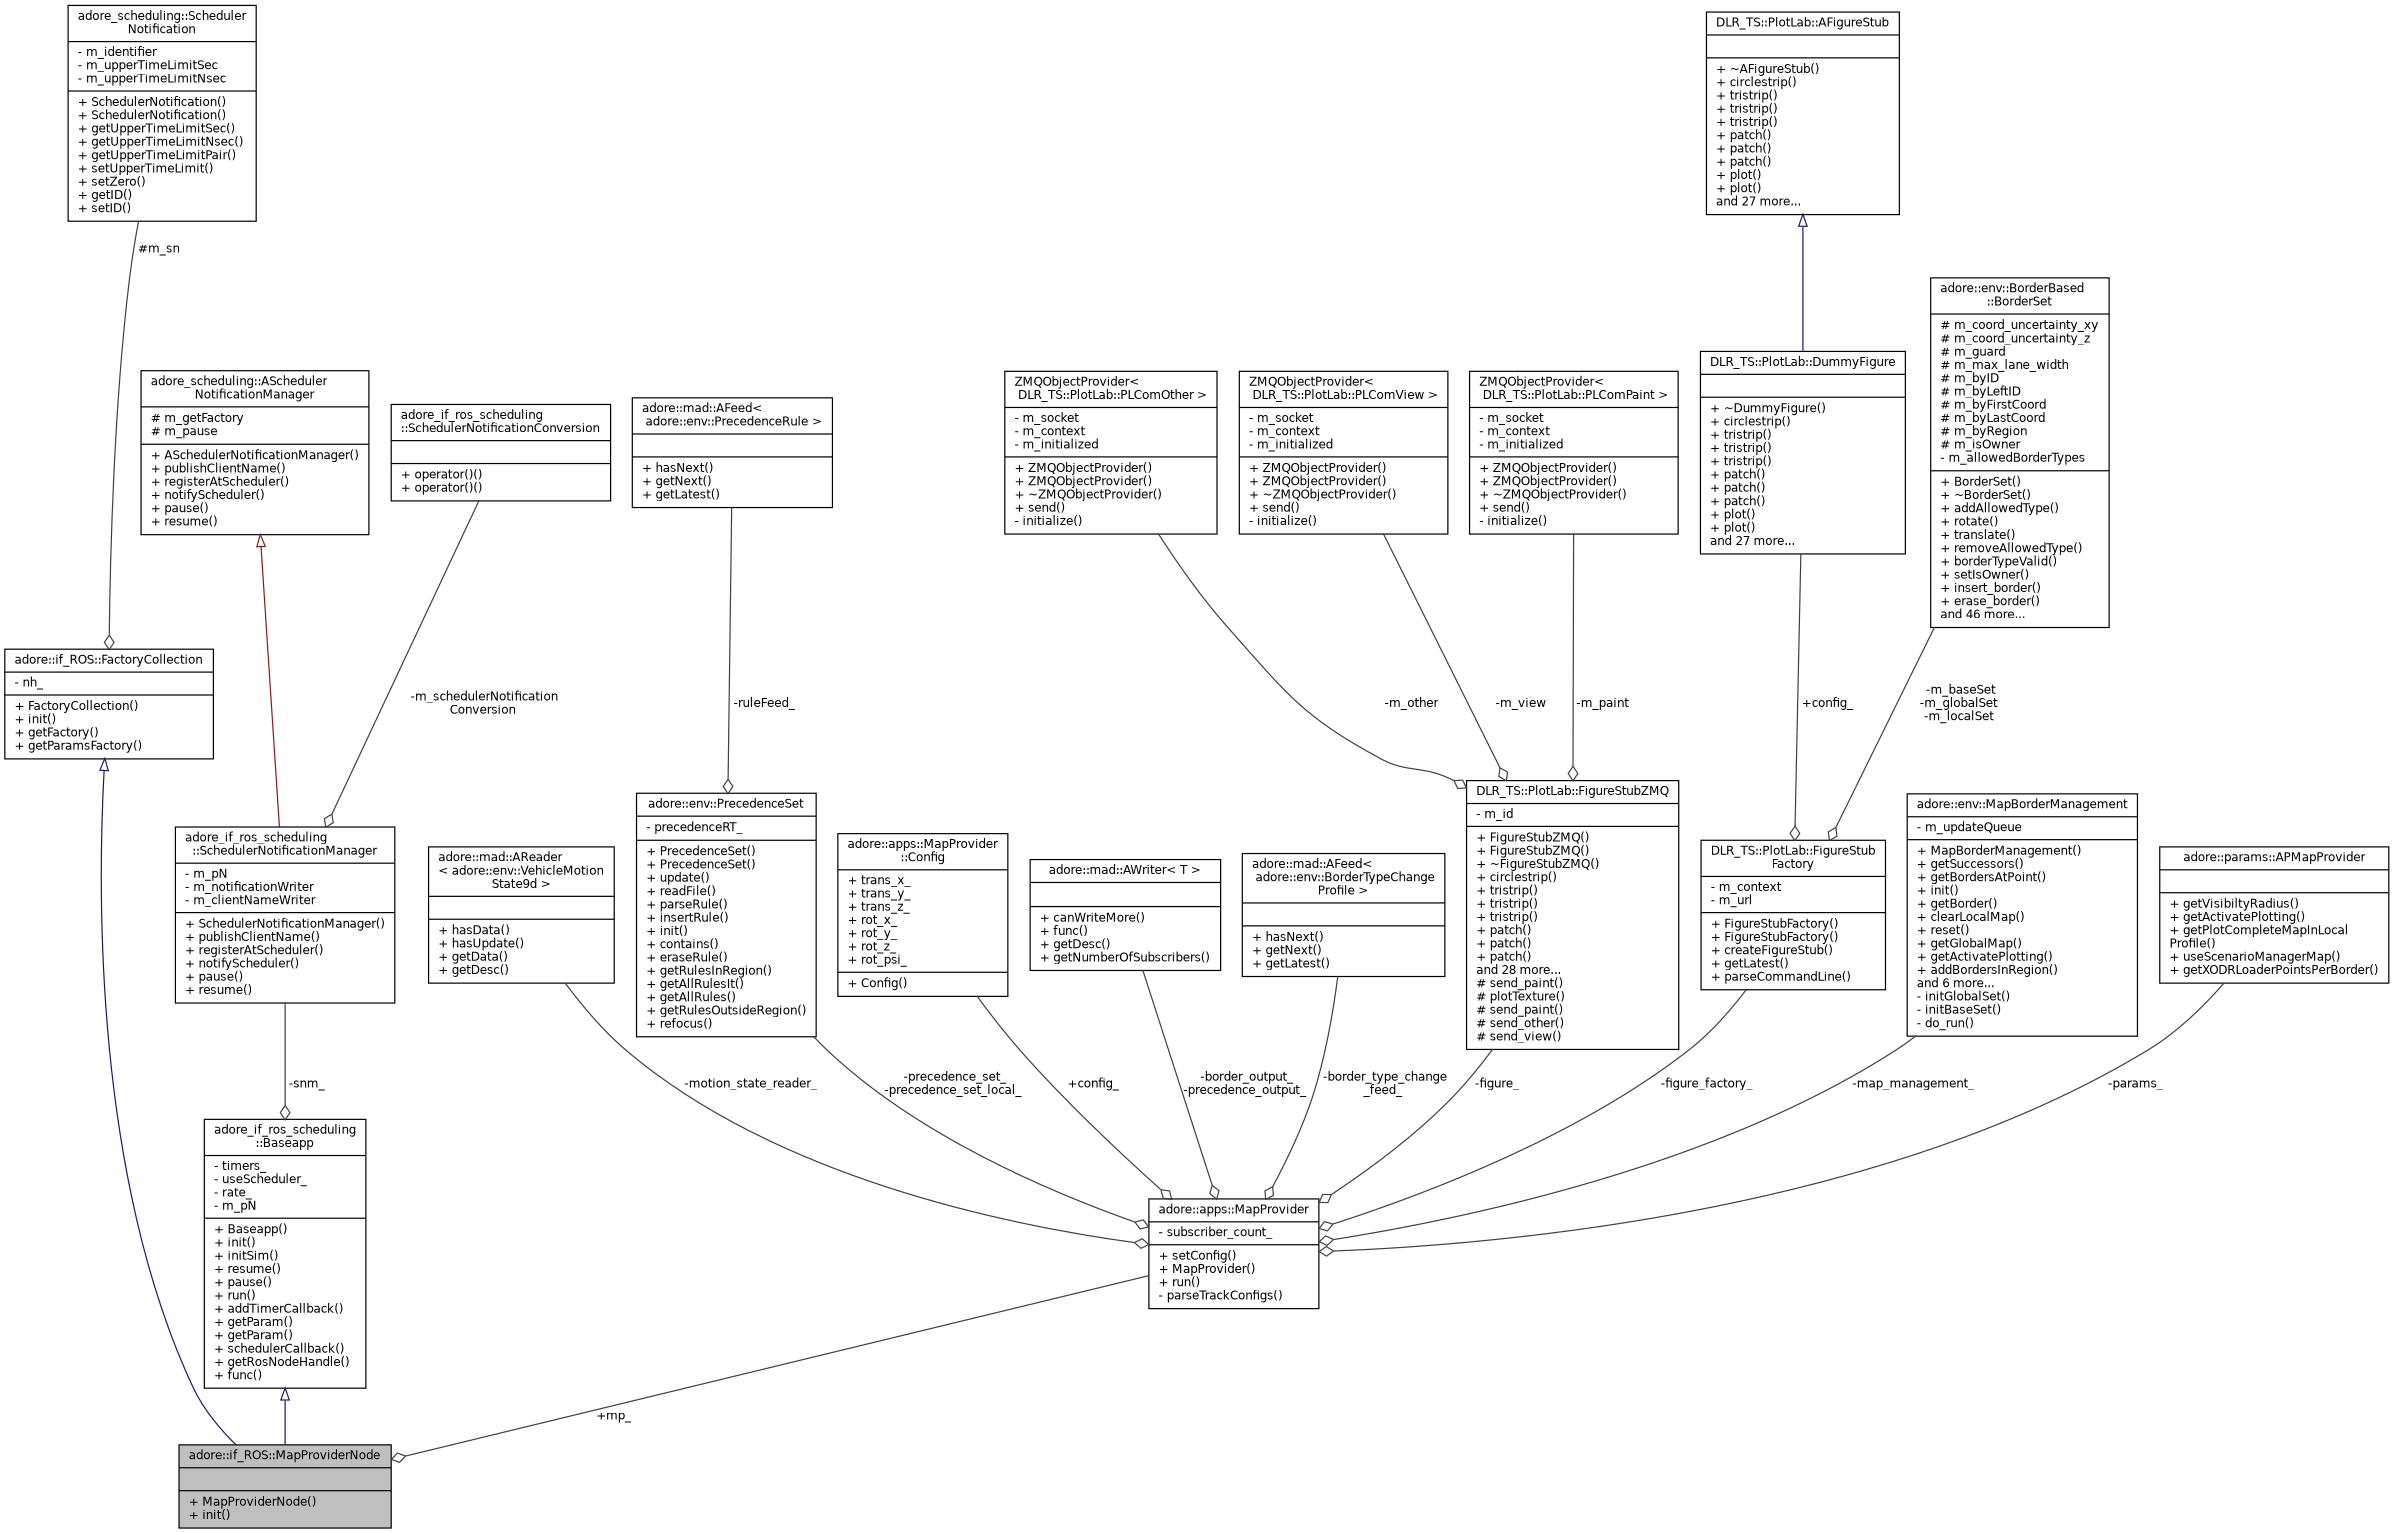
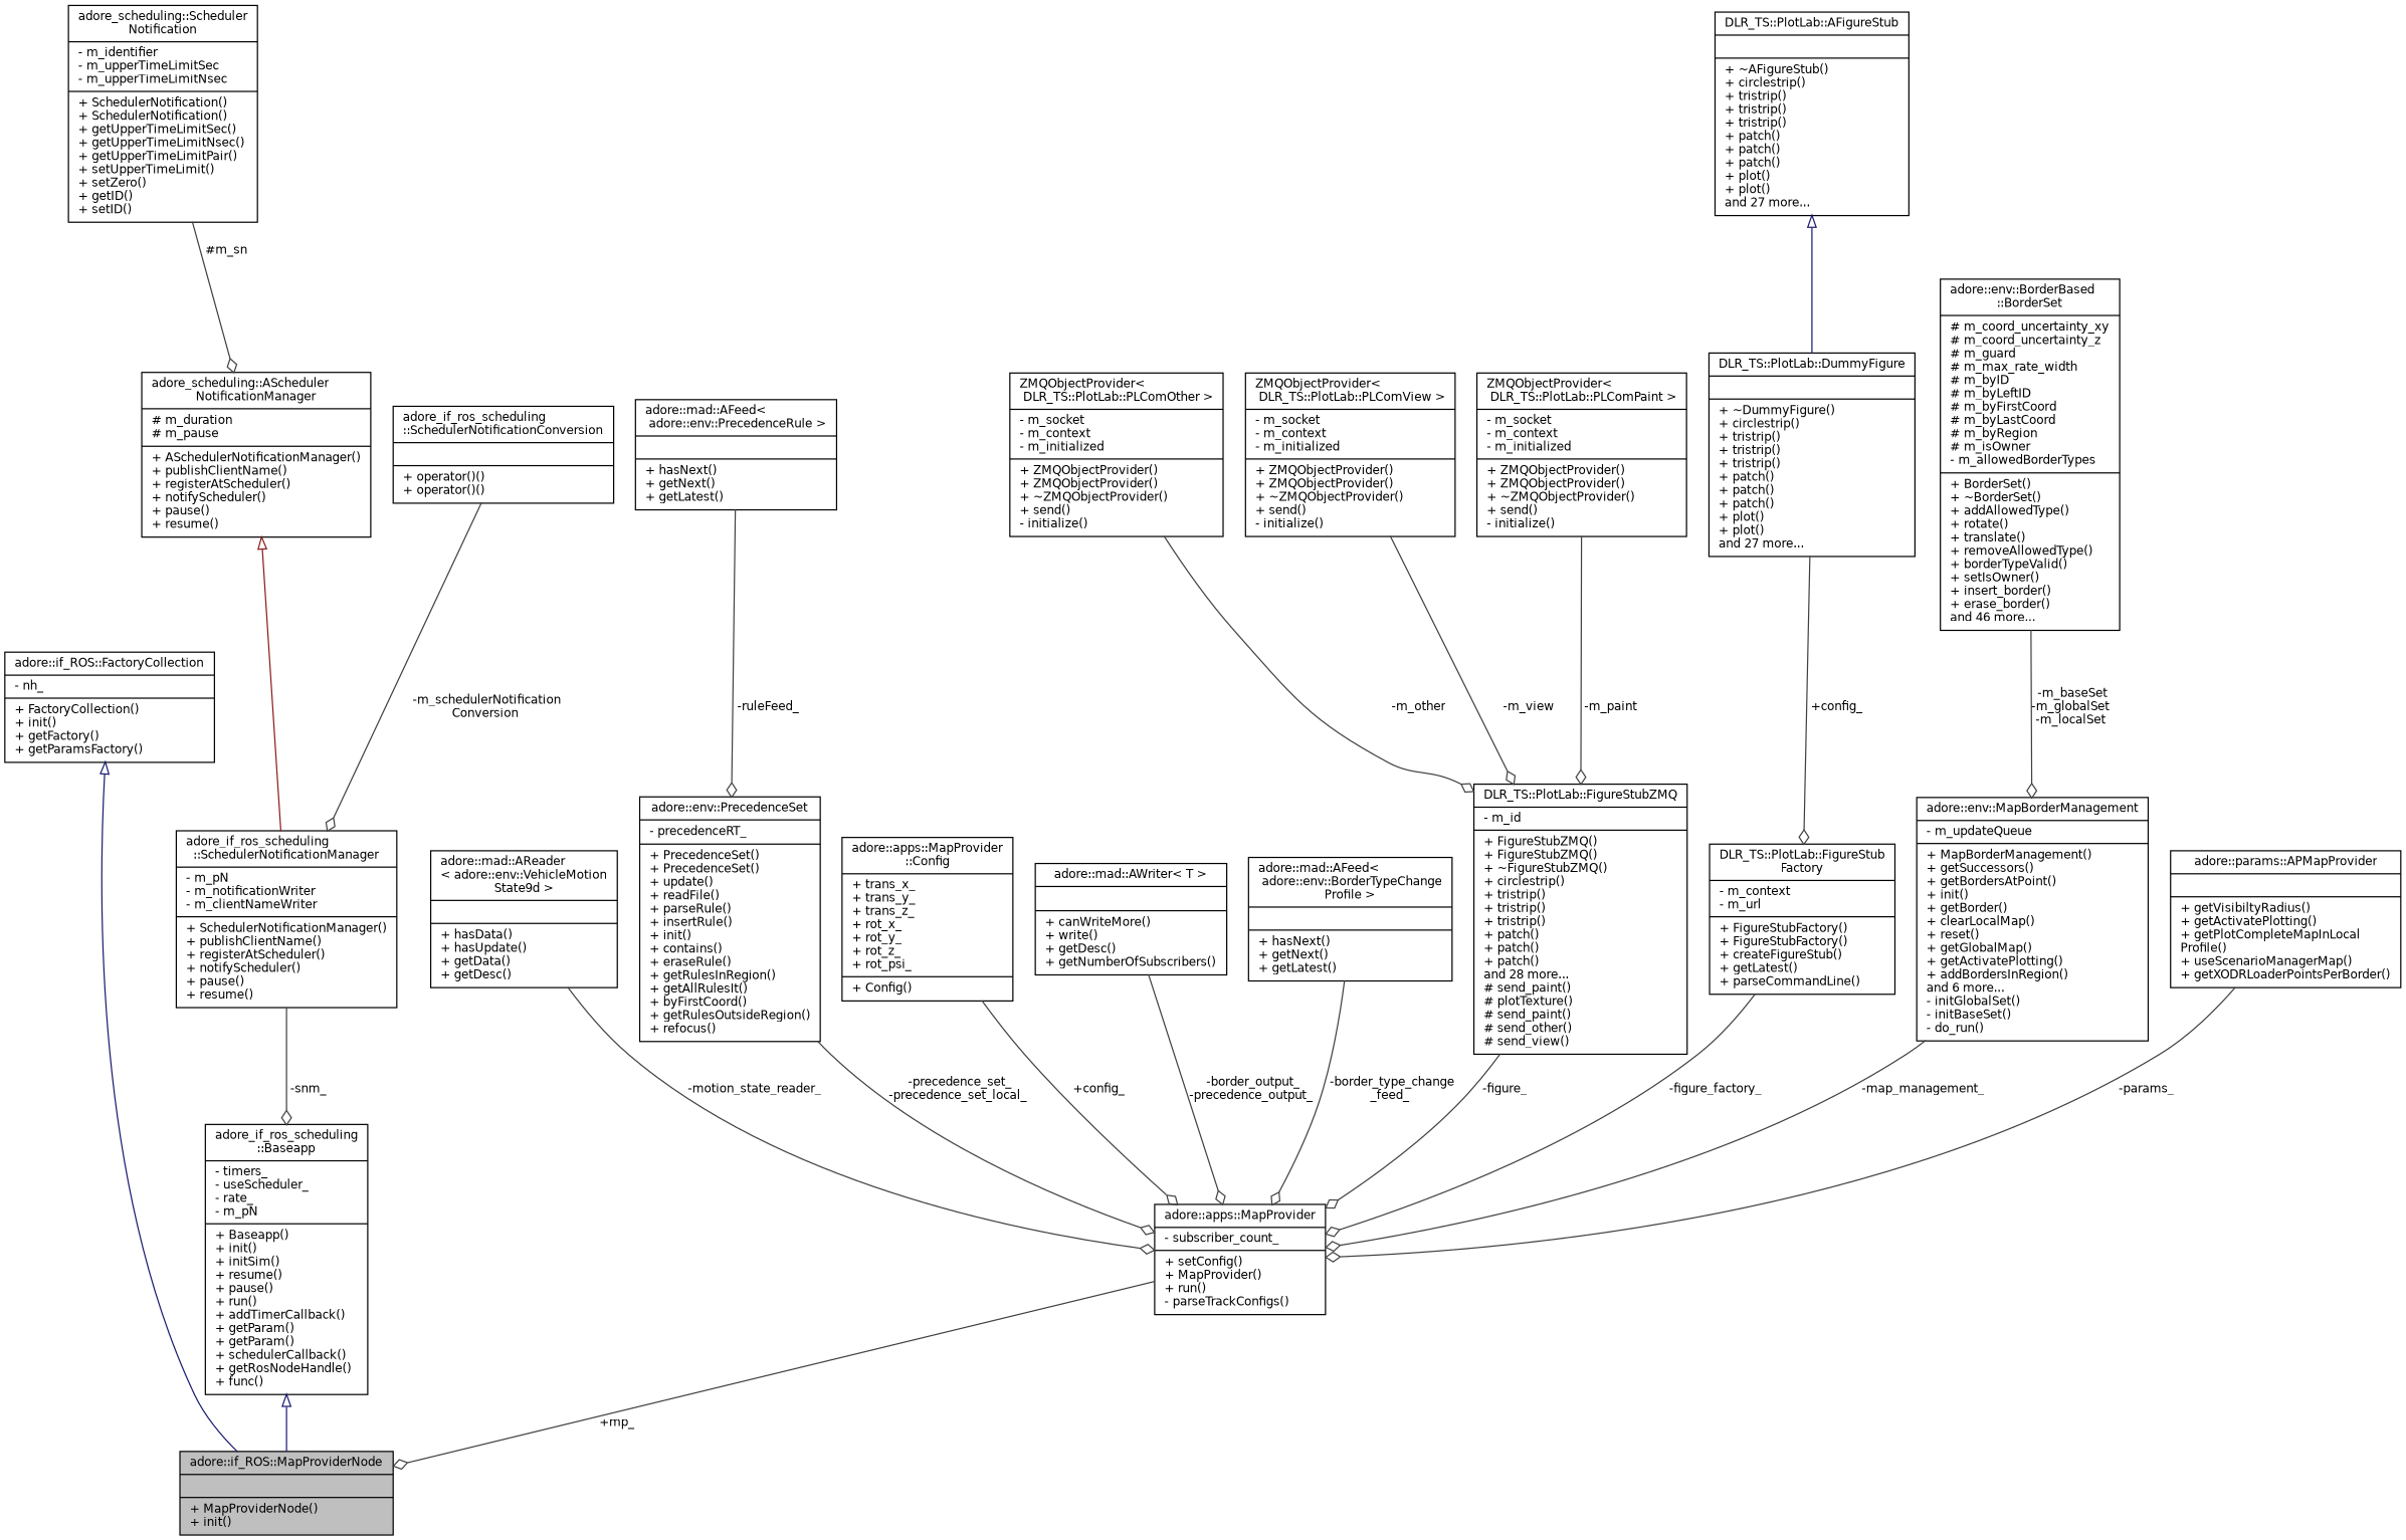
  digraph {
    node [color=black fillcolor=white fontname=Helvetica fontsize=10 shape=record style=filled]
    edge [color=grey25 fontname=Helvetica fontsize=10 labelfontname=Helvetica labelfontsize=10 style=solid arrowhead=odiamond]
    n1 [fillcolor=grey75 fontcolor=black height=0.2 label="{adore::if_ROS::MapProviderNode\n||+ MapProviderNode()\l+ init()\l}" width=0.4]
    n2 [height=0.2 label="{adore::if_ROS::FactoryCollection\n|- nh_\l|+ FactoryCollection()\l+ init()\l+ getFactory()\l+ getParamsFactory()\l}" width=0.4]
    n3 [height=0.2 label="{adore_if_ros_scheduling\l::Baseapp\n|- timers_\l- useScheduler_\l- rate_\l- m_pN\l|+ Baseapp()\l+ init()\l+ initSim()\l+ resume()\l+ pause()\l+ run()\l+ addTimerCallback()\l+ getParam()\l+ getParam()\l+ schedulerCallback()\l+ getRosNodeHandle()\l+ func()\l}" width=0.4]
    n4 [height=0.2 label="{adore_if_ros_scheduling\l::SchedulerNotificationManager\n|- m_pN\l- m_notificationWriter\l- m_clientNameWriter\l|+ SchedulerNotificationManager()\l+ publishClientName()\l+ registerAtScheduler()\l+ notifyScheduler()\l+ pause()\l+ resume()\l}" width=0.4]
-   n5 [height=0.2 label="{adore_scheduling::AScheduler\lNotificationManager\n|# m_getFactory\l# m_pause\l|+ ASchedulerNotificationManager()\l+ publishClientName()\l+ registerAtScheduler()\l+ notifyScheduler()\l+ pause()\l+ resume()\l}" width=0.4]
+   n5 [height=0.2 label="{adore_scheduling::AScheduler\lNotificationManager\n|# m_duration\l# m_pause\l|+ ASchedulerNotificationManager()\l+ publishClientName()\l+ registerAtScheduler()\l+ notifyScheduler()\l+ pause()\l+ resume()\l}" width=0.4]
    n6 [height=0.2 label="{adore_scheduling::Scheduler\lNotification\n|- m_identifier\l- m_upperTimeLimitSec\l- m_upperTimeLimitNsec\l|+ SchedulerNotification()\l+ SchedulerNotification()\l+ getUpperTimeLimitSec()\l+ getUpperTimeLimitNsec()\l+ getUpperTimeLimitPair()\l+ setUpperTimeLimit()\l+ setZero()\l+ getID()\l+ setID()\l}" width=0.4]
    n7 [height=0.2 label="{adore_if_ros_scheduling\l::SchedulerNotificationConversion\n||+ operator()()\l+ operator()()\l}" width=0.4]
    n8 [height=0.2 label="{adore::apps::MapProvider\n|- subscriber_count_\l|+ setConfig()\l+ MapProvider()\l+ run()\l- parseTrackConfigs()\l}" width=0.4]
    n9 [height=0.2 label="{adore::mad::AReader\l\< adore::env::VehicleMotion\lState9d \>\n||+ hasData()\l+ hasUpdate()\l+ getData()\l+ getDesc()\l}" width=0.4]
-   n10 [height=0.2 label="{adore::env::PrecedenceSet\n|- precedenceRT_\l|+ PrecedenceSet()\l+ PrecedenceSet()\l+ update()\l+ readFile()\l+ parseRule()\l+ insertRule()\l+ init()\l+ contains()\l+ eraseRule()\l+ getRulesInRegion()\l+ getAllRulesIt()\l+ getAllRules()\l+ getRulesOutsideRegion()\l+ refocus()\l}" width=0.4]
+   n10 [height=0.2 label="{adore::env::PrecedenceSet\n|- precedenceRT_\l|+ PrecedenceSet()\l+ PrecedenceSet()\l+ update()\l+ readFile()\l+ parseRule()\l+ insertRule()\l+ init()\l+ contains()\l+ eraseRule()\l+ getRulesInRegion()\l+ getAllRulesIt()\l+ byFirstCoord()\l+ getRulesOutsideRegion()\l+ refocus()\l}" width=0.4]
    n11 [height=0.2 label="{adore::mad::AFeed\<\l adore::env::PrecedenceRule \>\n||+ hasNext()\l+ getNext()\l+ getLatest()\l}" width=0.4]
    n12 [height=0.2 label="{adore::apps::MapProvider\l::Config\n|+ trans_x_\l+ trans_y_\l+ trans_z_\l+ rot_x_\l+ rot_y_\l+ rot_z_\l+ rot_psi_\l|+ Config()\l}" width=0.4]
-   n13 [height=0.2 label="{adore::mad::AWriter\< T \>\n||+ canWriteMore()\l+ func()\l+ getDesc()\l+ getNumberOfSubscribers()\l}" width=0.4]
+   n13 [height=0.2 label="{adore::mad::AWriter\< T \>\n||+ canWriteMore()\l+ write()\l+ getDesc()\l+ getNumberOfSubscribers()\l}" width=0.4]
    n14 [height=0.2 label="{adore::mad::AFeed\<\l adore::env::BorderTypeChange\lProfile \>\n||+ hasNext()\l+ getNext()\l+ getLatest()\l}" width=0.4]
    n15 [height=0.2 label="{DLR_TS::PlotLab::FigureStubZMQ\n|- m_id\l|+ FigureStubZMQ()\l+ FigureStubZMQ()\l+ ~FigureStubZMQ()\l+ circlestrip()\l+ tristrip()\l+ tristrip()\l+ tristrip()\l+ patch()\l+ patch()\l+ patch()\land 28 more...\l# send_paint()\l# plotTexture()\l# send_paint()\l# send_other()\l# send_view()\l}" width=0.4]
    n16 [height=0.2 label="{DLR_TS::PlotLab::AFigureStub\n||+ ~AFigureStub()\l+ circlestrip()\l+ tristrip()\l+ tristrip()\l+ tristrip()\l+ patch()\l+ patch()\l+ patch()\l+ plot()\l+ plot()\land 27 more...\l}" width=0.4]
    n17 [height=0.2 label="{DLR_TS::PlotLab::DummyFigure\n||+ ~DummyFigure()\l+ circlestrip()\l+ tristrip()\l+ tristrip()\l+ tristrip()\l+ patch()\l+ patch()\l+ patch()\l+ plot()\l+ plot()\land 27 more...\l}" width=0.4]
    n18 [height=0.2 label="{DLR_TS::PlotLab::FigureStub\lFactory\n|- m_context\l- m_url\l|+ FigureStubFactory()\l+ FigureStubFactory()\l+ createFigureStub()\l+ getLatest()\l+ parseCommandLine()\l}" width=0.4]
    n19 [height=0.2 label="{ZMQObjectProvider\<\l DLR_TS::PlotLab::PLComOther \>\n|- m_socket\l- m_context\l- m_initialized\l|+ ZMQObjectProvider()\l+ ZMQObjectProvider()\l+ ~ZMQObjectProvider()\l+ send()\l- initialize()\l}" width=0.4]
    n20 [height=0.2 label="{ZMQObjectProvider\<\l DLR_TS::PlotLab::PLComView \>\n|- m_socket\l- m_context\l- m_initialized\l|+ ZMQObjectProvider()\l+ ZMQObjectProvider()\l+ ~ZMQObjectProvider()\l+ send()\l- initialize()\l}" width=0.4]
    n21 [height=0.2 label="{ZMQObjectProvider\<\l DLR_TS::PlotLab::PLComPaint \>\n|- m_socket\l- m_context\l- m_initialized\l|+ ZMQObjectProvider()\l+ ZMQObjectProvider()\l+ ~ZMQObjectProvider()\l+ send()\l- initialize()\l}" width=0.4]
    n22 [height=0.2 label="{adore::env::MapBorderManagement\n|- m_updateQueue\l|+ MapBorderManagement()\l+ getSuccessors()\l+ getBordersAtPoint()\l+ init()\l+ getBorder()\l+ clearLocalMap()\l+ reset()\l+ getGlobalMap()\l+ getActivatePlotting()\l+ addBordersInRegion()\land 6 more...\l- initGlobalSet()\l- initBaseSet()\l- do_run()\l}" width=0.4]
-   n23 [height=0.2 label="{adore::env::BorderBased\l::BorderSet\n|# m_coord_uncertainty_xy\l# m_coord_uncertainty_z\l# m_guard\l# m_max_lane_width\l# m_byID\l# m_byLeftID\l# m_byFirstCoord\l# m_byLastCoord\l# m_byRegion\l# m_isOwner\l- m_allowedBorderTypes\l|+ BorderSet()\l+ ~BorderSet()\l+ addAllowedType()\l+ rotate()\l+ translate()\l+ removeAllowedType()\l+ borderTypeValid()\l+ setIsOwner()\l+ insert_border()\l+ erase_border()\land 46 more...\l}" width=0.4]
+   n23 [height=0.2 label="{adore::env::BorderBased\l::BorderSet\n|# m_coord_uncertainty_xy\l# m_coord_uncertainty_z\l# m_guard\l# m_max_rate_width\l# m_byID\l# m_byLeftID\l# m_byFirstCoord\l# m_byLastCoord\l# m_byRegion\l# m_isOwner\l- m_allowedBorderTypes\l|+ BorderSet()\l+ ~BorderSet()\l+ addAllowedType()\l+ rotate()\l+ translate()\l+ removeAllowedType()\l+ borderTypeValid()\l+ setIsOwner()\l+ insert_border()\l+ erase_border()\land 46 more...\l}" width=0.4]
    n24 [height=0.2 label="{adore::params::APMapProvider\n||+ getVisibiltyRadius()\l+ getActivatePlotting()\l+ getPlotCompleteMapInLocal\lProfile()\l+ useScenarioManagerMap()\l+ getXODRLoaderPointsPerBorder()\l}" width=0.4]
    n2 -> n1 [arrowtail=onormal color=midnightblue dir=back arrowhead=""]
    n3 -> n1 [arrowtail=onormal color=midnightblue dir=back arrowhead=""]
    n4 -> n3 [label=" -snm_"]
    n5 -> n4 [arrowtail=onormal color=firebrick4 dir=back arrowhead=""]
-   n6 -> n2 [label=" #m_sn"]
+   n6 -> n5 [label=" #m_sn"]
    n7 -> n4 [label=" -m_schedulerNotification\lConversion"]
    n8 -> n1 [label=" +mp_"]
    n9 -> n8 [label=" -motion_state_reader_"]
    n10 -> n8 [label=" -precedence_set_\n-precedence_set_local_"]
    n11 -> n10 [label=" -ruleFeed_"]
    n12 -> n8 [label=" +config_"]
    n13 -> n8 [label=" -border_output_\n-precedence_output_"]
    n14 -> n8 [label=" -border_type_change\l_feed_"]
    n15 -> n8 [label=" -figure_"]
    n16 -> n17 [arrowtail=onormal color=midnightblue dir=back arrowhead=""]
    n17 -> n18 [label=" +config_"]
    n18 -> n8 [label=" -figure_factory_"]
    n19 -> n15 [label=" -m_other"]
    n20 -> n15 [label=" -m_view"]
    n21 -> n15 [label=" -m_paint"]
    n22 -> n8 [label=" -map_management_"]
-   n23 -> n18 [label=" -m_baseSet\n-m_globalSet\n-m_localSet"]
+   n23 -> n22 [label=" -m_baseSet\n-m_globalSet\n-m_localSet"]
    n24 -> n8 [label=" -params_"]
  }
